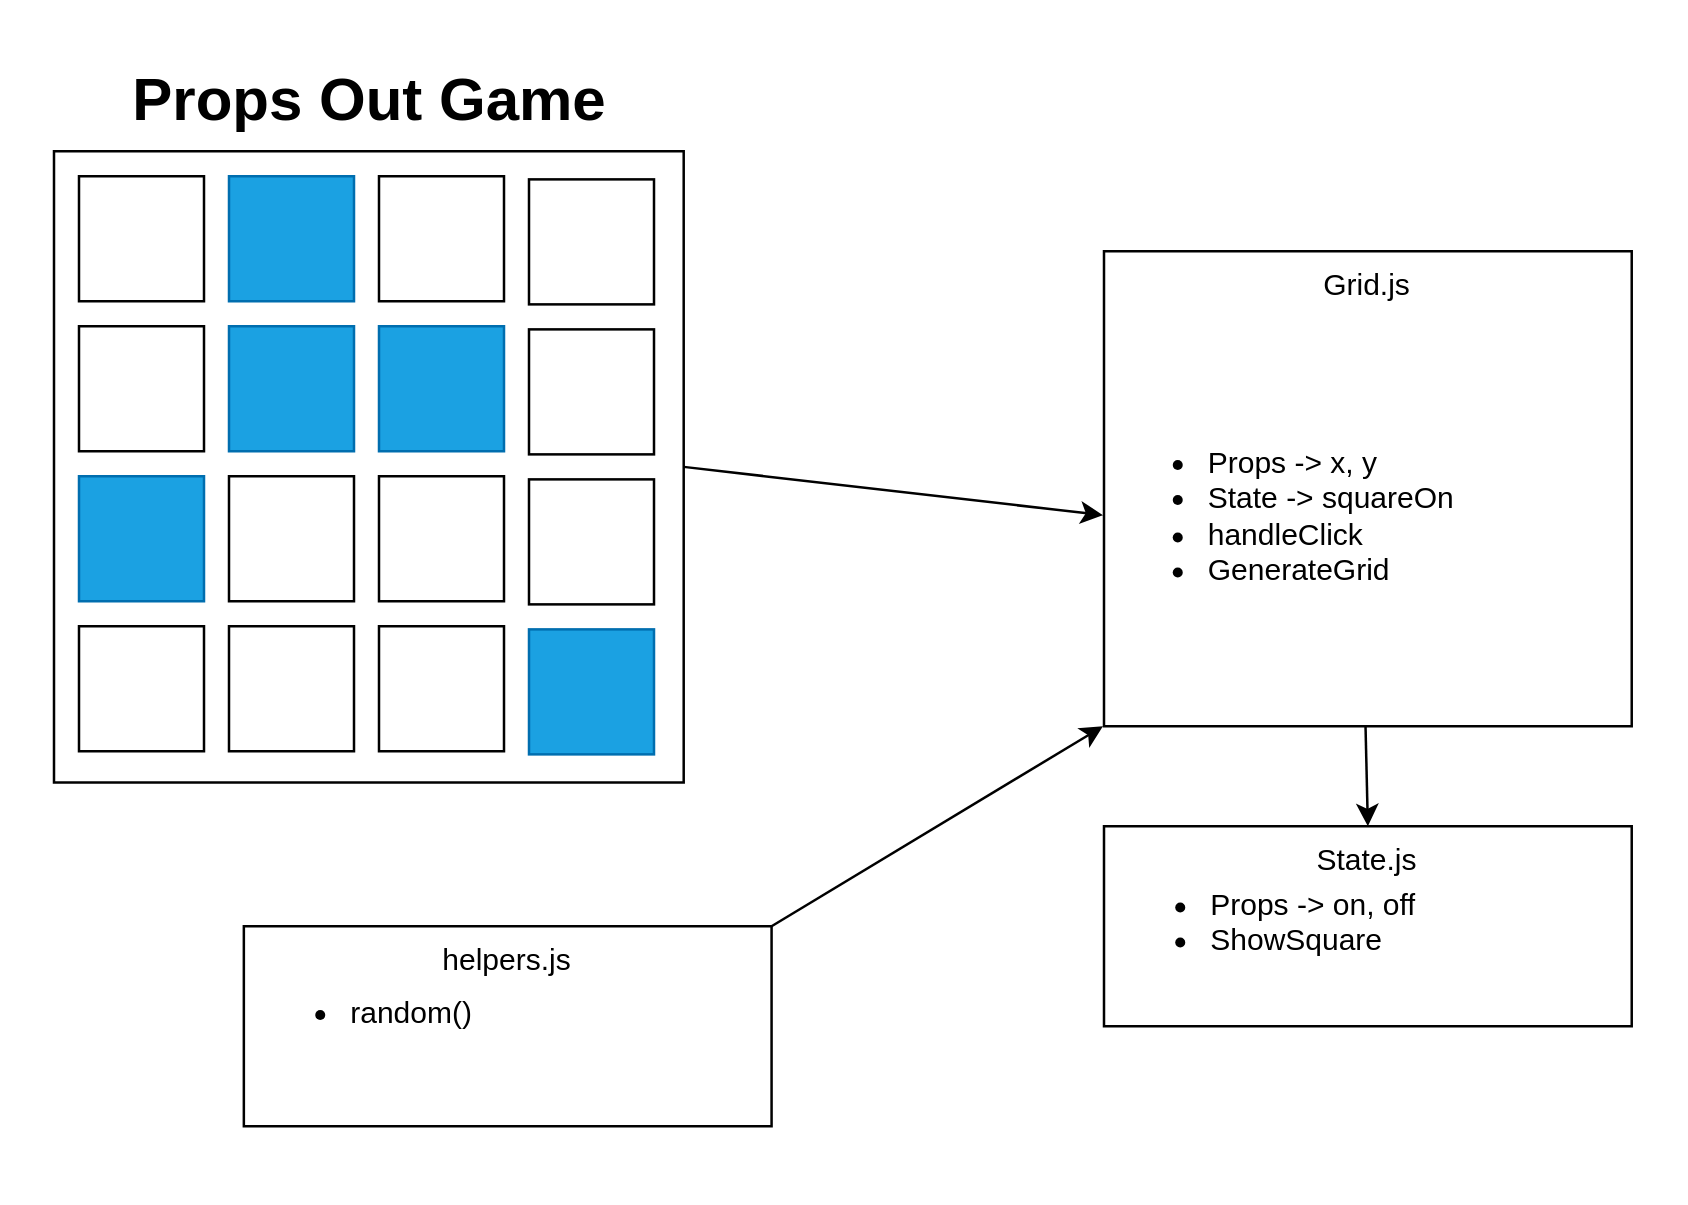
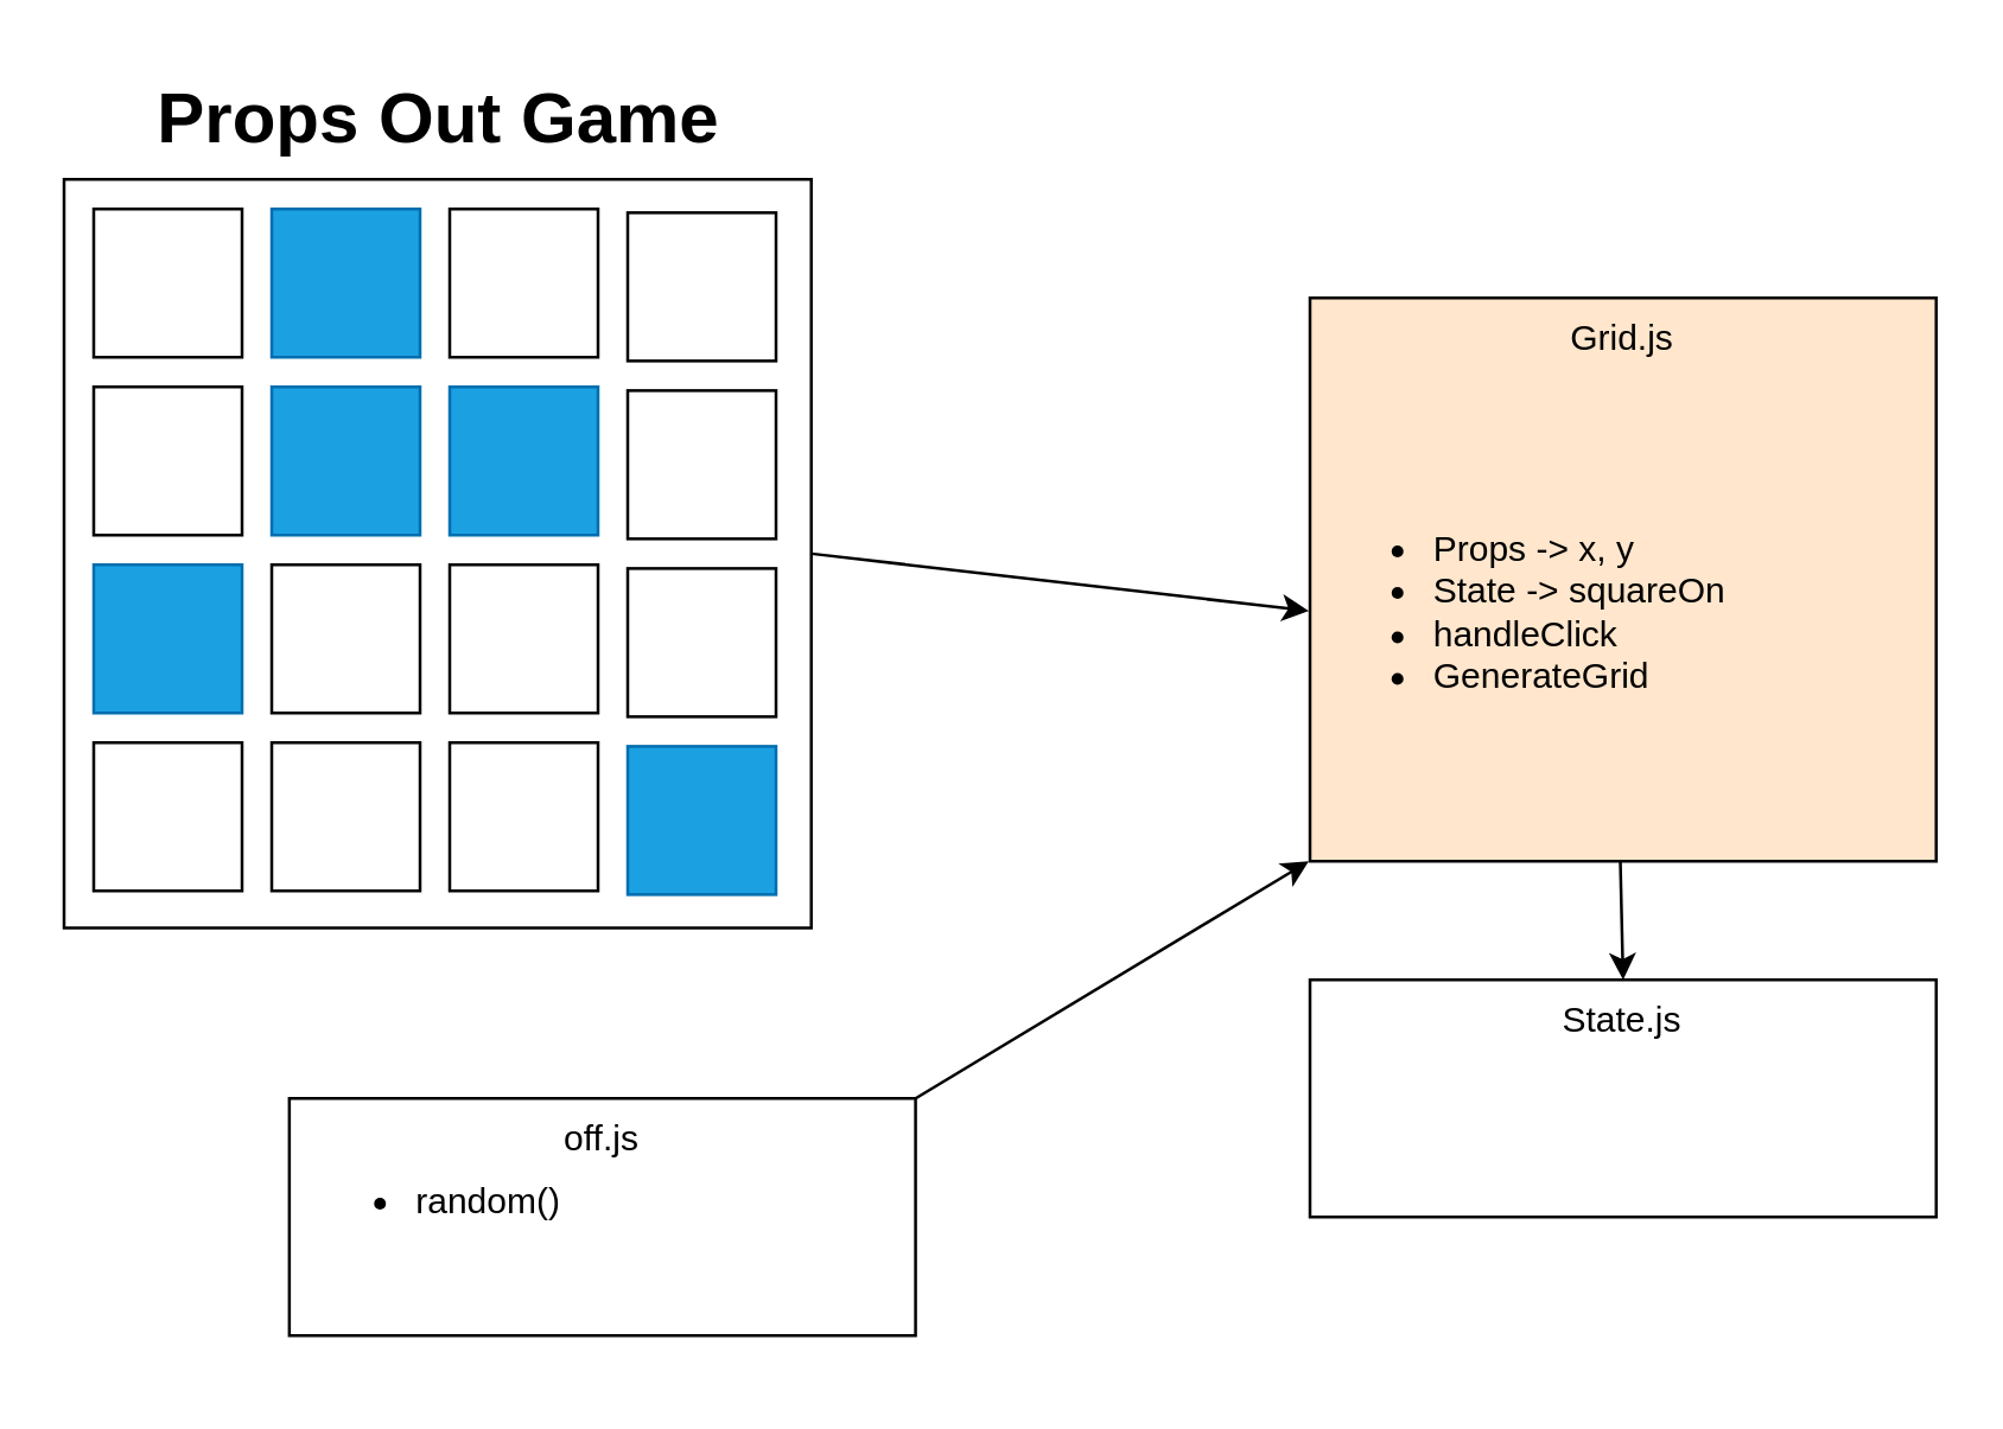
  <mxCell id="0" />
  <mxCell id="1" parent="0" />
  <mxCell id="2" value="" style="group" vertex="1" connectable="0" parent="1"><mxGeometry x="21" y="60" width="251.88" height="252.5" as="geometry" /></mxCell>
  <mxCell id="3" value="" style="rounded=0;whiteSpace=wrap;html=1;rotation=90;" vertex="1" parent="2"><mxGeometry x="-0.31" y="0.31" width="252.5" height="251.88" as="geometry" /></mxCell>
  <mxCell id="4" value="" style="whiteSpace=wrap;html=1;aspect=fixed;" vertex="1" parent="2"><mxGeometry x="10.0" y="10.0" width="50" height="50" as="geometry" /></mxCell>
  <mxCell id="5" value="" style="whiteSpace=wrap;html=1;aspect=fixed;fillColor=#1ba1e2;fontColor=#ffffff;strokeColor=#006EAF;" vertex="1" parent="2"><mxGeometry x="70.0" y="10.0" width="50" height="50" as="geometry" /></mxCell>
  <mxCell id="6" value="" style="whiteSpace=wrap;html=1;aspect=fixed;" vertex="1" parent="2"><mxGeometry x="130" y="10.0" width="50" height="50" as="geometry" /></mxCell>
  <mxCell id="7" value="" style="whiteSpace=wrap;html=1;aspect=fixed;" vertex="1" parent="2"><mxGeometry x="10.0" y="70.0" width="50" height="50" as="geometry" /></mxCell>
  <mxCell id="8" value="" style="whiteSpace=wrap;html=1;aspect=fixed;fillColor=#1ba1e2;fontColor=#ffffff;strokeColor=#006EAF;" vertex="1" parent="2"><mxGeometry x="70.0" y="70.0" width="50" height="50" as="geometry" /></mxCell>
  <mxCell id="9" value="" style="whiteSpace=wrap;html=1;aspect=fixed;fillColor=#1ba1e2;fontColor=#ffffff;strokeColor=#006EAF;" vertex="1" parent="2"><mxGeometry x="130" y="70.0" width="50" height="50" as="geometry" /></mxCell>
  <mxCell id="10" value="" style="whiteSpace=wrap;html=1;aspect=fixed;fillColor=#1ba1e2;fontColor=#ffffff;strokeColor=#006EAF;" vertex="1" parent="2"><mxGeometry x="10.0" y="130" width="50" height="50" as="geometry" /></mxCell>
  <mxCell id="11" value="" style="whiteSpace=wrap;html=1;aspect=fixed;" vertex="1" parent="2"><mxGeometry x="70.0" y="130" width="50" height="50" as="geometry" /></mxCell>
  <mxCell id="12" value="" style="whiteSpace=wrap;html=1;aspect=fixed;" vertex="1" parent="2"><mxGeometry x="130" y="130" width="50" height="50" as="geometry" /></mxCell>
  <mxCell id="13" value="" style="whiteSpace=wrap;html=1;aspect=fixed;" vertex="1" parent="2"><mxGeometry x="10.0" y="190" width="50" height="50" as="geometry" /></mxCell>
  <mxCell id="14" value="" style="whiteSpace=wrap;html=1;aspect=fixed;" vertex="1" parent="2"><mxGeometry x="70.0" y="190" width="50" height="50" as="geometry" /></mxCell>
  <mxCell id="15" value="" style="whiteSpace=wrap;html=1;aspect=fixed;" vertex="1" parent="2"><mxGeometry x="130" y="190" width="50" height="50" as="geometry" /></mxCell>
  <mxCell id="16" value="" style="whiteSpace=wrap;html=1;aspect=fixed;" vertex="1" parent="2"><mxGeometry x="190" y="11.25" width="50" height="50" as="geometry" /></mxCell>
  <mxCell id="17" value="" style="whiteSpace=wrap;html=1;aspect=fixed;" vertex="1" parent="2"><mxGeometry x="190" y="71.25" width="50" height="50" as="geometry" /></mxCell>
  <mxCell id="18" value="" style="whiteSpace=wrap;html=1;aspect=fixed;" vertex="1" parent="2"><mxGeometry x="190" y="131.25" width="50" height="50" as="geometry" /></mxCell>
  <mxCell id="19" value="" style="whiteSpace=wrap;html=1;aspect=fixed;fillColor=#1ba1e2;fontColor=#ffffff;strokeColor=#006EAF;" vertex="1" parent="2"><mxGeometry x="190" y="191.25" width="50" height="50" as="geometry" /></mxCell>
  <mxCell id="20" value="Props Out Game" style="text;strokeColor=none;fillColor=none;html=1;fontSize=24;fontStyle=1;verticalAlign=middle;align=center;" vertex="1" parent="1"><mxGeometry x="96.94" y="20" width="100" height="40" as="geometry" /></mxCell>
  <mxCell id="21" style="edgeStyle=none;html=1;exitX=0.5;exitY=0;exitDx=0;exitDy=0;entryX=0;entryY=0.5;entryDx=0;entryDy=0;" edge="1" parent="1" source="3" target="24"><mxGeometry relative="1" as="geometry" /></mxCell>
  <mxCell id="22" value="" style="group" vertex="1" connectable="0" parent="1"><mxGeometry x="441" y="100" width="211.09" height="190" as="geometry" /></mxCell>
- <mxCell id="23" value="Grid.js&lt;br&gt;&lt;br&gt;" style="rounded=0;whiteSpace=wrap;html=1;horizontal=1;verticalAlign=top;" vertex="1" parent="22"><mxGeometry width="211.09" height="190" as="geometry" /></mxCell>
+ <mxCell id="23" value="Grid.js&lt;br&gt;&lt;br&gt;" style="rounded=0;whiteSpace=wrap;html=1;horizontal=1;verticalAlign=top;fillColor=#ffe6cc;" vertex="1" parent="22"><mxGeometry width="211.09" height="190" as="geometry" /></mxCell>
  <mxCell id="24" value="&lt;ul&gt;&lt;li&gt;Props -&amp;gt; x, y&lt;/li&gt;&lt;li&gt;State -&amp;gt; squareOn&lt;/li&gt;&lt;li&gt;handleClick&lt;/li&gt;&lt;li&gt;GenerateGrid&lt;/li&gt;&lt;/ul&gt;" style="text;strokeColor=none;fillColor=none;html=1;whiteSpace=wrap;verticalAlign=middle;overflow=hidden;align=left;" vertex="1" parent="22"><mxGeometry x="-0.39" y="21.114" width="210" height="168.886" as="geometry" /></mxCell>
  <mxCell id="25" value="" style="group" vertex="1" connectable="0" parent="1"><mxGeometry x="441" y="330" width="211.09" height="90" as="geometry" /></mxCell>
  <mxCell id="26" value="State.js" style="rounded=0;whiteSpace=wrap;html=1;horizontal=1;verticalAlign=top;" vertex="1" parent="25"><mxGeometry width="211.09" height="80" as="geometry" /></mxCell>
- <mxCell id="27" value="&lt;ul&gt;&lt;li&gt;Props -&amp;gt; on, off&lt;/li&gt;&lt;li&gt;ShowSquare&lt;/li&gt;&lt;/ul&gt;" style="text;strokeColor=none;fillColor=none;html=1;whiteSpace=wrap;verticalAlign=middle;overflow=hidden;align=left;" vertex="1" parent="25"><mxGeometry x="1.09" y="10" width="210" height="50.0" as="geometry" /></mxCell>
  <mxCell id="28" style="edgeStyle=none;html=1;exitX=0.5;exitY=1;exitDx=0;exitDy=0;entryX=0.5;entryY=0;entryDx=0;entryDy=0;" edge="1" parent="1" source="24" target="26"><mxGeometry relative="1" as="geometry" /></mxCell>
  <mxCell id="29" value="" style="group" vertex="1" connectable="0" parent="1"><mxGeometry x="96.94" y="370" width="211.09" height="90" as="geometry" /></mxCell>
- <mxCell id="30" value="helpers.js" style="rounded=0;whiteSpace=wrap;html=1;horizontal=1;verticalAlign=top;" vertex="1" parent="29"><mxGeometry width="211.09" height="80" as="geometry" /></mxCell>
+ <mxCell id="30" value="off.js" style="rounded=0;whiteSpace=wrap;html=1;horizontal=1;verticalAlign=top;" vertex="1" parent="29"><mxGeometry width="211.09" height="80" as="geometry" /></mxCell>
  <mxCell id="31" value="&lt;ul&gt;&lt;li&gt;random()&lt;/li&gt;&lt;/ul&gt;" style="text;strokeColor=none;fillColor=none;html=1;whiteSpace=wrap;verticalAlign=middle;overflow=hidden;align=left;" vertex="1" parent="29"><mxGeometry x="1.09" y="10" width="210" height="50" as="geometry" /></mxCell>
  <mxCell id="32" style="edgeStyle=none;html=1;exitX=1;exitY=0;exitDx=0;exitDy=0;entryX=0;entryY=1;entryDx=0;entryDy=0;" edge="1" parent="1" source="30" target="24"><mxGeometry relative="1" as="geometry" /></mxCell>
